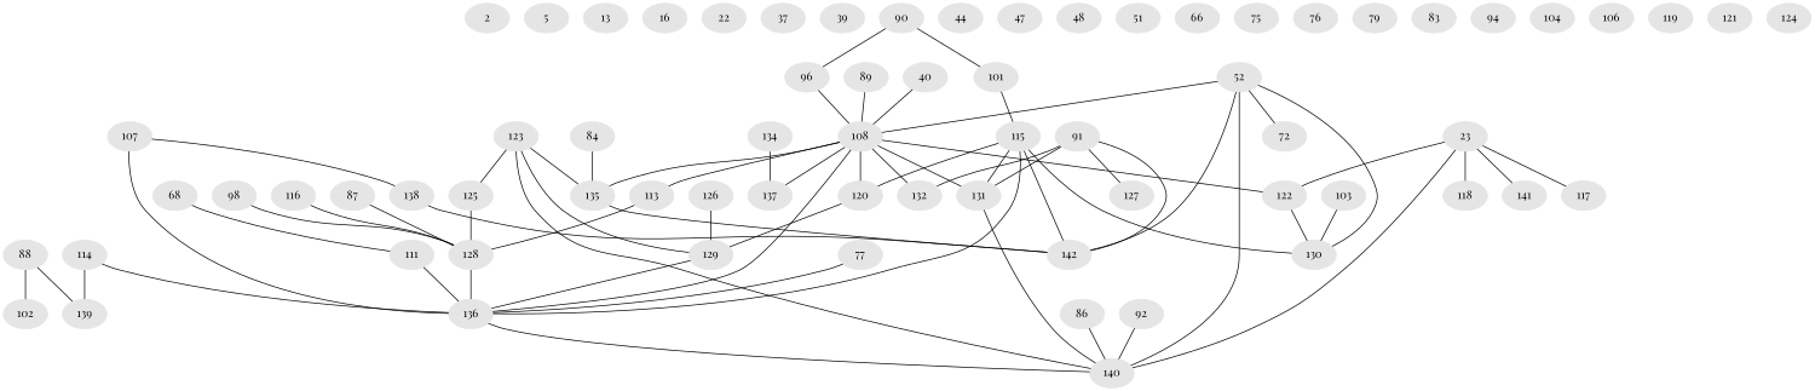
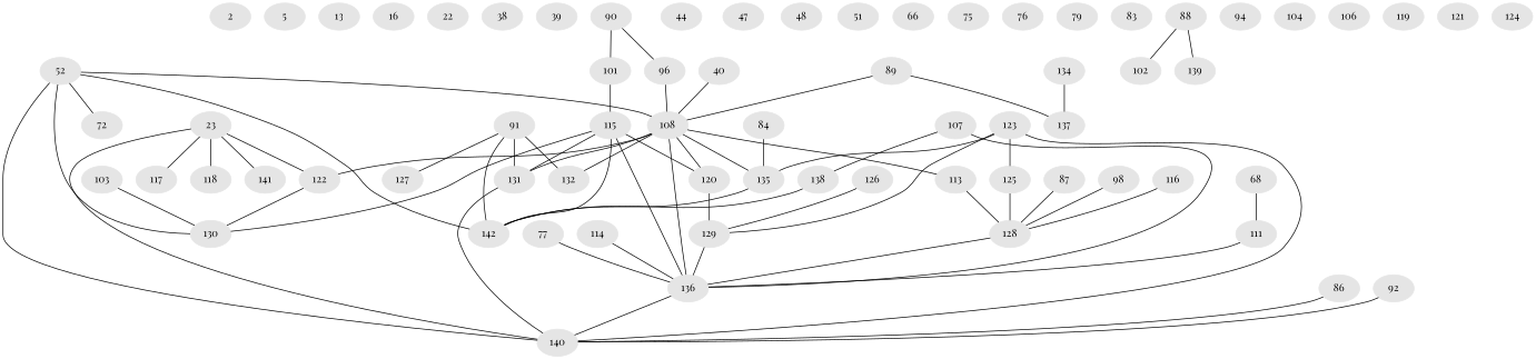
  graph {
    fontname="Playfair Display"
    node [color=gray90 fontname="Playfair Display" style=filled]
    edge [fontname="Playfair Display"]
    2
    5
    13
    16
    22
-   38 [label=37]
+   38
    39
    108 [super="+73"]
    136 [super="+21+17+37+45+95+31"]
    135
    131 [super="+28+81+29"]
    122 [super="+26+35"]
    113
    120 [super="+43+59"]
    132
    137
    40
    44
    47
    48
    51
    52 [super="+20"]
    72
    130 [super="+85+109"]
    140 [super="+133+99"]
    142 [super="+71"]
    66
    111 [super="+3+49+65"]
    68
    75
    76
    77
    79
    83 [super="+46"]
    84
    86
    128 [super="+100"]
    87
    88 [super="+27"]
    102
    139
    89
    96 [super="+57"]
    90
    101 [super="+32"]
    115 [super="+55+64+97"]
    91 [super="+53+63+56"]
    127
    92
    n50 [label=23 super="+78"]
    117
    118
    141
    94
    98
    103
    104
    106
    107 [super="+34"]
    138
    129 [super="+4+42"]
    114
    116
    119 [super="+12"]
    121
    123 [super="+14+30+112"]
    125
    124 [super="+1"]
    126 [super="+23"]
    134
    108 -- 136 [weight=3]
    108 -- 135
    108 -- 131
    108 -- 122 [weight=2]
    108 -- 113
    108 -- 120 [weight=2]
    108 -- 132
-   108 -- 137
+   89 -- 137
    136 -- 140 [weight=2]
    135 -- 142
    131 -- 140
    122 -- 130
    113 -- 128
    120 -- 129 [weight=2]
    40 -- 108
    52 -- 108
    52 -- 72
    52 -- 130
    52 -- 140 [weight=4]
    52 -- 142 [weight=2]
    111 -- 136 [weight=2]
    68 -- 111
    77 -- 136
    84 -- 135
    86 -- 140
    128 -- 136 [weight=2]
    87 -- 128
    88 -- 102
    88 -- 139
    89 -- 108
    96 -- 108
    90 -- 96
    90 -- 101
    101 -- 115
    115 -- 136
    115 -- 131
    115 -- 120
    115 -- 130
    115 -- 142 [weight=2]
    91 -- 131
    91 -- 132 [weight=2]
    91 -- 142
    91 -- 127
    92 -- 140
    n50 -- 122
    n50 -- 140
    n50 -- 117
    n50 -- 118
    n50 -- 141
    98 -- 128
    103 -- 130
    107 -- 136 [weight=3]
    107 -- 138
    138 -- 142
    129 -- 136
    114 -- 136
-   114 -- 139
    116 -- 128
    123 -- 135
    123 -- 140 [weight=2]
    123 -- 129
    123 -- 125 [weight=2]
    125 -- 128
    126 -- 129
    134 -- 137
  }
